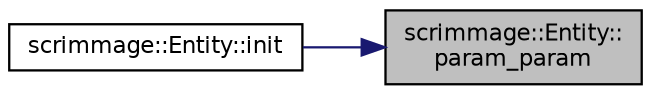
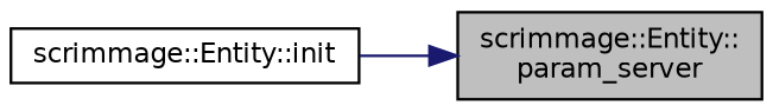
  digraph {
    rankdir=RL
    node [color=black fontname=Helvetica fontsize=10 shape=record style=filled]
-   n1 [fillcolor=grey75 fontcolor=black height=0.2 label="scrimmage::Entity::\lparam_param" width=0.4]
+   n1 [fillcolor=grey75 fontcolor=black height=0.2 label="scrimmage::Entity::\lparam_server" width=0.4]
    n2 [fillcolor=white height=0.2 label="scrimmage::Entity::init" width=0.4]
    n1 -> n2 [color=midnightblue dir=back fontname=Helvetica fontsize=10 labelfontname=Helvetica labelfontsize=10 style=solid]
  }
